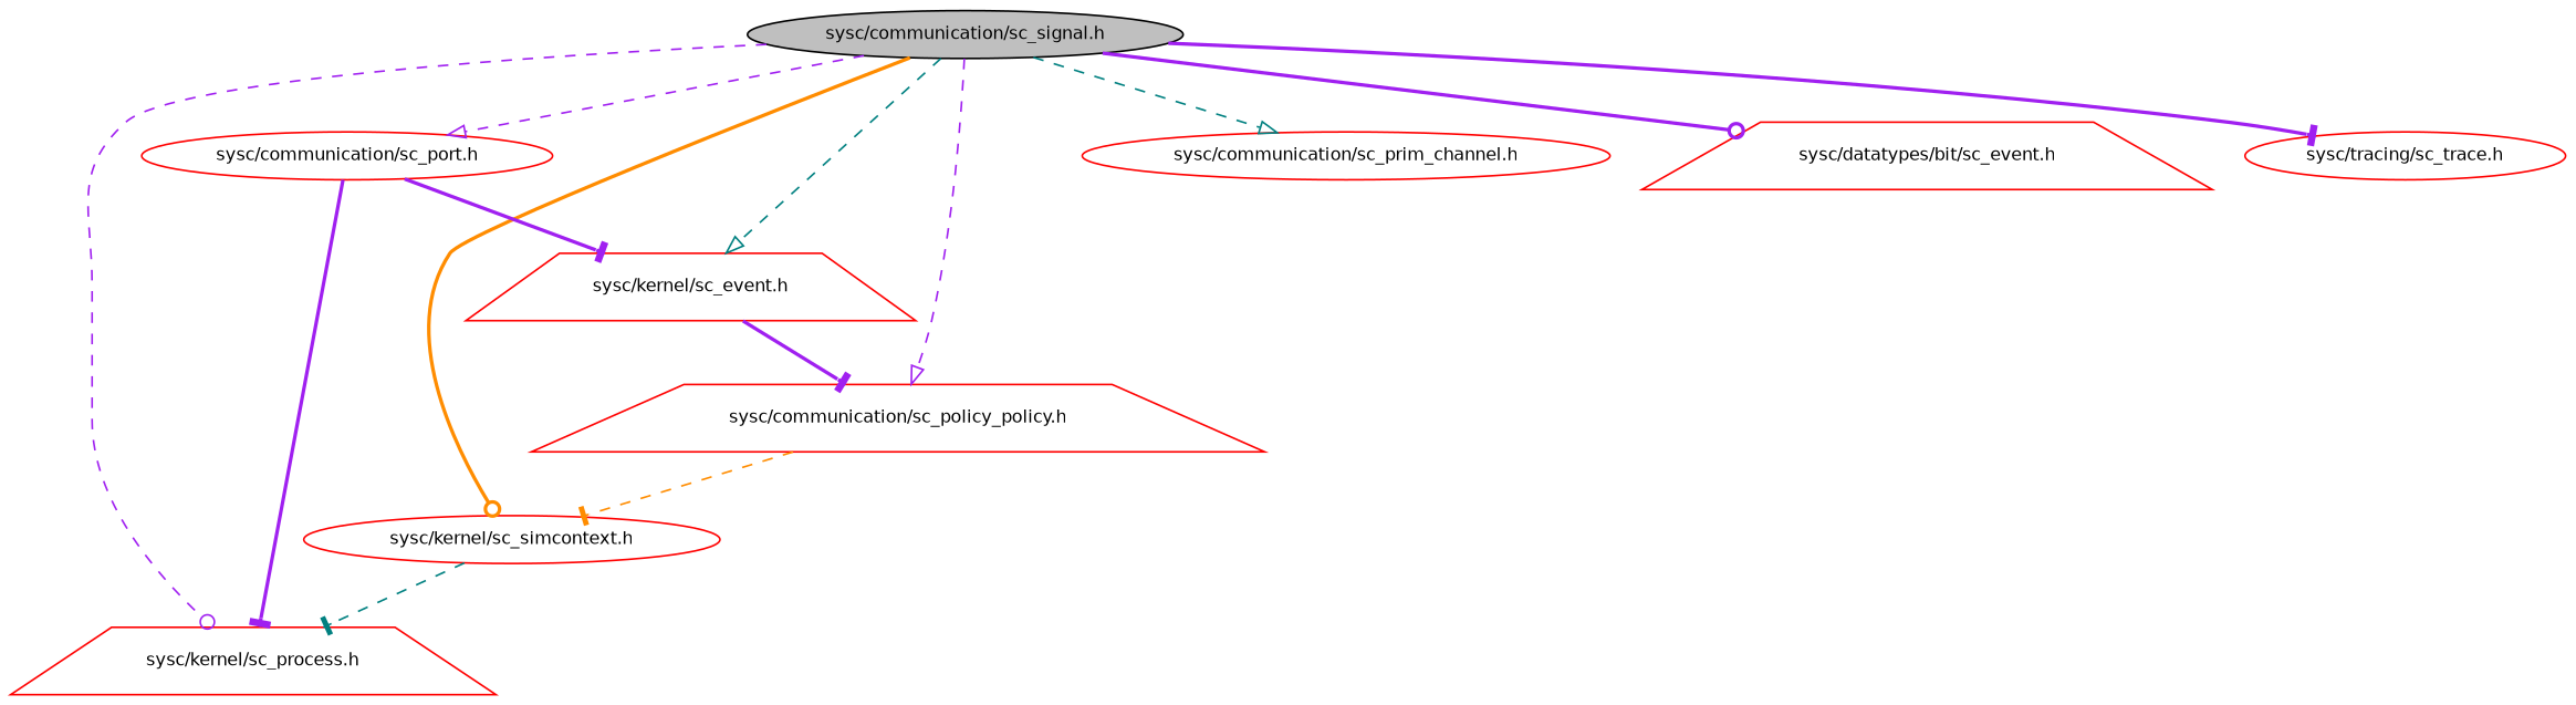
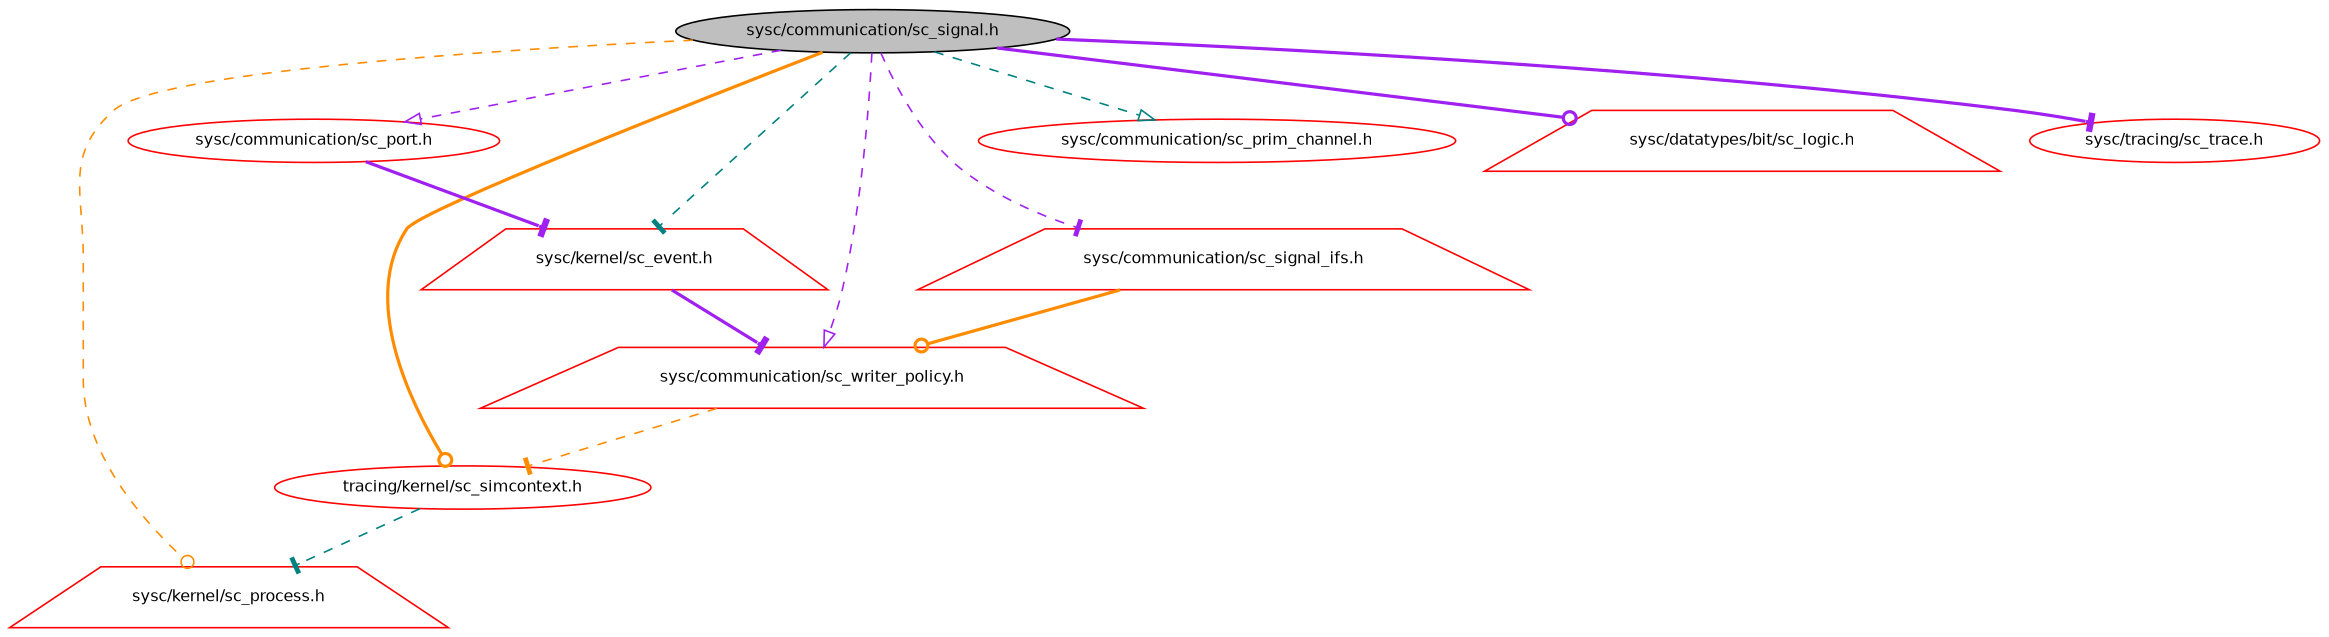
  digraph {
    fontname="DejaVu Sans"
    node [color=red fillcolor=white fontname="DejaVu Sans" fontsize=10 shape=ellipse style=filled]
    edge [arrowhead=tee color=purple fontname="DejaVu Sans" fontsize=10 labelfontname=FreeSans labelfontsize=10 style=dashed]
    n1 [color=black fillcolor=grey75 fontcolor=black height=0.2 label="sysc/communication/sc_signal.h" width=0.4]
    n2 [height=0.2 label="sysc/communication/sc_port.h" width=0.4]
    n3 [height=0.2 label="sysc/kernel/sc_event.h" shape=trapezium width=0.4]
-   n4 [height=0.2 label="sysc/kernel/sc_simcontext.h" width=0.4]
+   n4 [height=0.2 label="tracing/kernel/sc_simcontext.h" width=0.4]
    n5 [height=0.2 label="sysc/kernel/sc_process.h" shape=trapezium width=0.4]
-   n6 [height=0.2 label="sysc/communication/sc_policy_policy.h" shape=trapezium width=0.4]
+   n6 [height=0.2 label="sysc/communication/sc_writer_policy.h" shape=trapezium width=0.4]
    n7 [height=0.2 label="sysc/communication/sc_prim_channel.h" width=0.4]
-   n9 [height=0.2 label="sysc/datatypes/bit/sc_event.h" shape=trapezium width=0.4]
+   n8 [height=0.2 label="sysc/communication/sc_signal_ifs.h" shape=trapezium width=0.4]
+   n9 [height=0.2 label="sysc/datatypes/bit/sc_logic.h" shape=trapezium width=0.4]
    n10 [height=0.2 label="sysc/tracing/sc_trace.h" width=0.4]
    n1 -> n2 [arrowhead=onormal]
-   n1 -> n3 [arrowhead=onormal color=teal]
+   n1 -> n3 [color=teal]
    n1 -> n4 [arrowhead=odot color=darkorange style=bold]
-   n1 -> n5 [arrowhead=odot]
+   n1 -> n5 [arrowhead=odot color=darkorange]
    n1 -> n6 [arrowhead=onormal]
    n1 -> n7 [arrowhead=onormal color=teal]
+   n1 -> n8
    n1 -> n9 [arrowhead=odot style=bold]
    n1 -> n10 [style=bold]
    n2 -> n3 [style=bold]
-   n2 -> n5 [style=bold]
    n3 -> n6 [style=bold]
    n4 -> n5 [color=teal]
    n6 -> n4 [color=darkorange]
+   n8 -> n6 [arrowhead=odot color=darkorange style=bold]
  }
